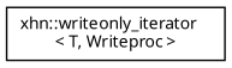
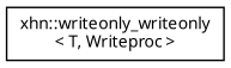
  digraph {
    rankdir=TB
    fontname="Noto Sans"
-   n1 [color=black fillcolor=white fontname="Noto Sans" fontsize=10 height=0.2 label="xhn::writeonly_iterator\l\< T, Writeproc \>" shape=record style=filled width=0.4]
+   n1 [color=black fillcolor=white fontname="Noto Sans" fontsize=10 height=0.2 label="xhn::writeonly_writeonly\l\< T, Writeproc \>" shape=record style=filled width=0.4]
  }
